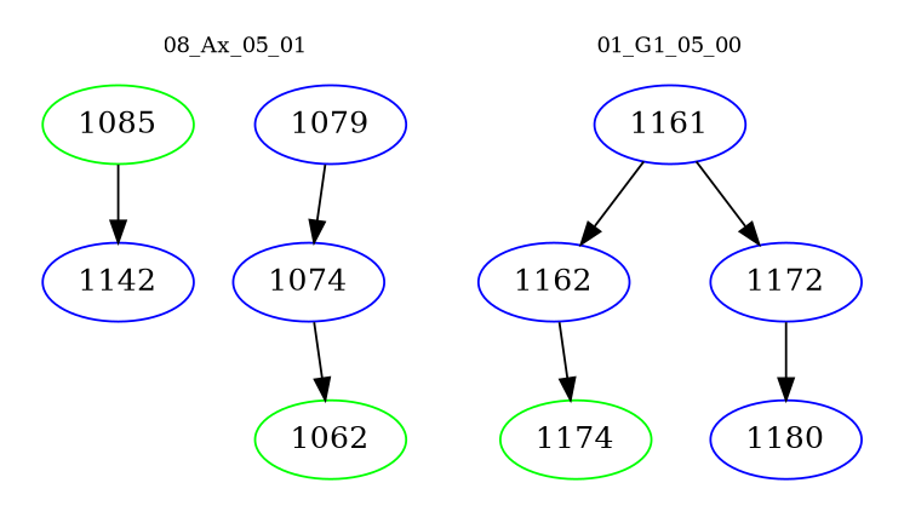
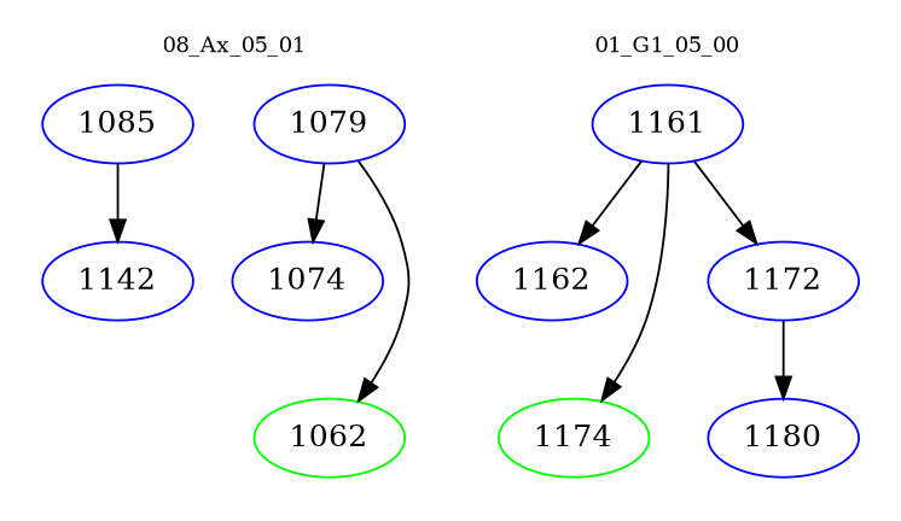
  digraph {
    node [color=blue]
    edge [color=black]
    n1 [label=1079]
    n2 [label=1074]
-   n3 [color=green label=1085]
+   n3 [label=1085]
    n4 [color=green label=1062]
    n5 [label=1142]
    n6 [label=1161]
    n7 [label=1162]
    n8 [label=1172]
    n9 [color=green label=1174]
    n10 [label=1180]
    subgraph cluster_1 {
      color=white
      fontsize=10
      label="08_Ax_05_01"
      n1
      n2
      n3
      n4
      n5
    }
    subgraph cluster_2 {
      color=white
      fontsize=10
      label="01_G1_05_00"
      n6
      n7
      n8
      n9
      n10
    }
    n1 -> n2
-   n2 -> n4
+   n1 -> n4
    n3 -> n5
    n6 -> n7
    n6 -> n8
-   n7 -> n9
+   n6 -> n9
    n8 -> n10
  }
